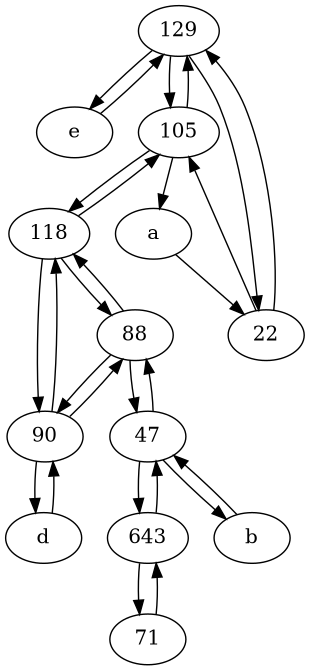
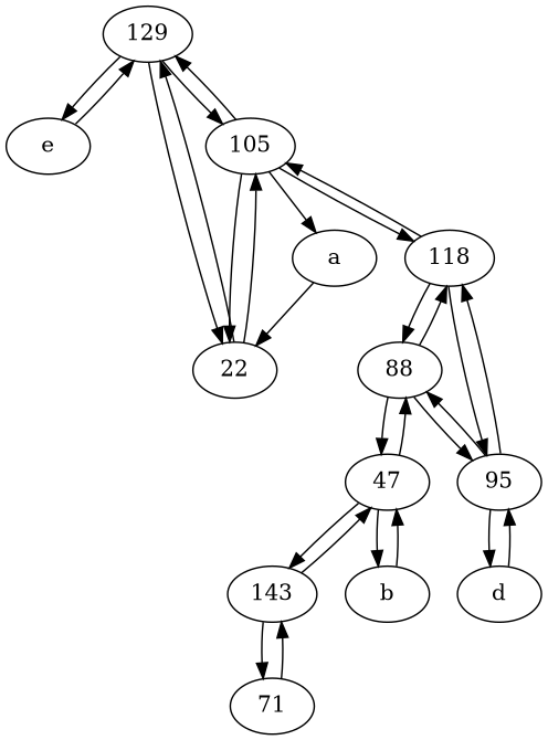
  digraph {
    n1 [label=129]
    e
    105
    22
    118
    a
    d
-   95 [label=90]
+   95
    88
    47
    71
-   143 [label=643]
+   143
    b
    n1 -> e
    n1 -> 105
    n1 -> 22
    e -> n1
    105 -> n1
+   105 -> 22
    105 -> 118
    105 -> a
    22 -> n1
    22 -> 105
    118 -> 105
    118 -> 95
    118 -> 88
    a -> 22
    d -> 95
    95 -> 118
    95 -> d
    95 -> 88
    88 -> 118
    88 -> 95
    88 -> 47
    47 -> 88
    47 -> 143
    47 -> b
    71 -> 143
    143 -> 47
    143 -> 71
    b -> 47
  }
